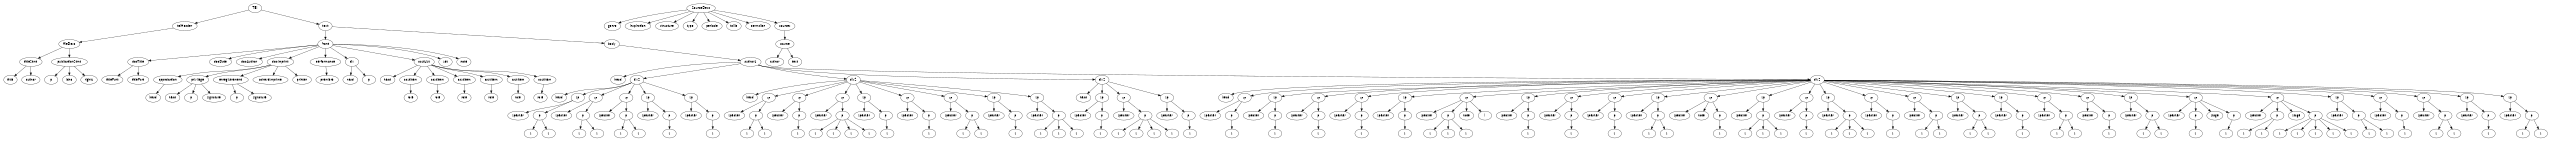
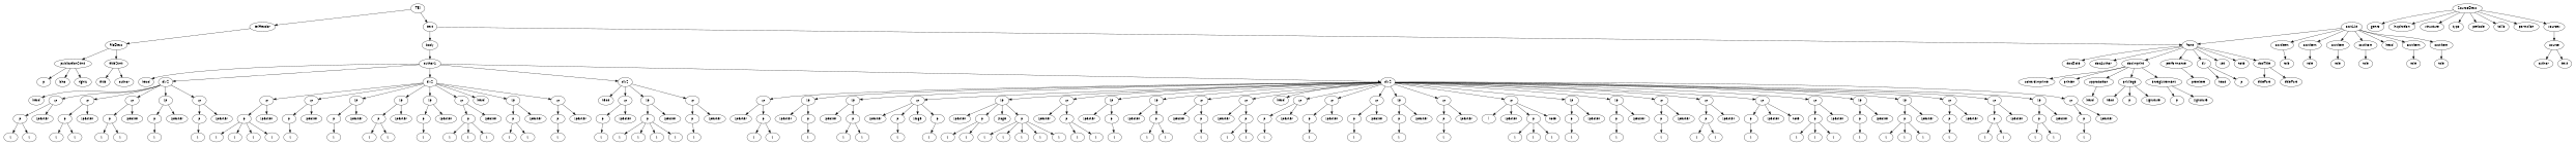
  digraph {
    fontname=Lato
    node [fontname=Lato]
    edge [fontname=Lato]
    n1 [label=TEI]
    n2 [label=teiHeader]
    n3 [label=text]
    n4 [label=fileDesc]
    n5 [label=front]
    n6 [label=body]
    n7 [label=titleStmt]
    n8 [label=publicationStmt]
    n9 [label=title]
    n10 [label=author]
    n11 [label=p]
    n12 [label=idno]
    n13 [label=rights]
    n14 [label=SourceDesc]
    n15 [label=genre]
    n16 [label=inspiration]
    n17 [label=structure]
    n18 [label=type]
    n19 [label=periode]
    n20 [label=taille]
    n21 [label=permalien]
    n22 [label=sources]
    n23 [label=source]
    n24 [label=author]
    n25 [label=text]
    n26 [label=docTitle]
    n27 [label=docDate]
    n28 [label=docAuthor]
    n29 [label=docImprint]
    n30 [label=performance]
    n31 [label=div]
    n32 [label=castList]
    n33 [label=set]
    n34 [label=note]
    n35 [label=author1]
    n36 [label=titlePart]
    n37 [label=titlePart]
    n38 [label=approbation]
    n39 [label=privilege]
    n40 [label=enregistrement]
    n41 [label=acheveImprime]
    n42 [label=printer]
    n43 [label=premiere]
    n44 [label=head]
    n45 [label=p]
    n46 [label=head]
    n47 [label=castItem]
    n48 [label=castItem]
    n49 [label=castItem]
    n50 [label=castItem]
    n51 [label=castItem]
    n52 [label=castItem]
    n53 [label=head]
    n54 [label=head]
    n55 [label=p]
    n56 [label=signature]
    n57 [label=p]
    n58 [label=signature]
    n59 [label=role]
    n60 [label=role]
    n61 [label=role]
    n62 [label=role]
    n63 [label=role]
    n64 [label=role]
    n65 [label=head]
    n66 [label=div2]
    n67 [label=div2]
    n68 [label=div2]
    n69 [label=div2]
    n70 [label=head]
    n71 [label=sp]
    n72 [label=sp]
    n73 [label=sp]
    n74 [label=sp]
    n75 [label=sp]
    n76 [label=head]
    n77 [label=sp]
    n78 [label=sp]
    n79 [label=sp]
    n80 [label=sp]
    n81 [label=sp]
    n82 [label=sp]
    n83 [label=sp]
    n84 [label=sp]
    n85 [label=head]
    n86 [label=sp]
    n87 [label=sp]
    n88 [label=sp]
    n89 [label=head]
    n90 [label=sp]
    n91 [label=sp]
    n92 [label=sp]
    n93 [label=sp]
    n94 [label=sp]
    n95 [label=sp]
    n96 [label=sp]
    n97 [label=sp]
    n98 [label=sp]
    n99 [label=sp]
    n100 [label=sp]
    n101 [label=sp]
    n102 [label=sp]
    n103 [label=sp]
    n104 [label=sp]
    n105 [label=sp]
    n106 [label=sp]
    n107 [label=sp]
    n108 [label=sp]
    n109 [label=sp]
    n110 [label=sp]
    n111 [label=sp]
    n112 [label=sp]
    n113 [label=sp]
    n114 [label=sp]
    n115 [label=sp]
    n116 [label=sp]
    n117 [label=sp]
    n118 [label=speaker]
    n119 [label=p]
    n120 [label=speaker]
    n121 [label=p]
    n122 [label=speaker]
    n123 [label=p]
    n124 [label=speaker]
    n125 [label=p]
    n126 [label=speaker]
    n127 [label=p]
    n128 [label=s]
    n129 [label=s]
    n130 [label=s]
    n131 [label=s]
    n132 [label=s]
    n133 [label=s]
    n134 [label=s]
    n135 [label=s]
    n136 [label=speaker]
    n137 [label=p]
    n138 [label=speaker]
    n139 [label=p]
    n140 [label=speaker]
    n141 [label=p]
    n142 [label=speaker]
    n143 [label=p]
    n144 [label=speaker]
    n145 [label=p]
    n146 [label=speaker]
    n147 [label=p]
    n148 [label=speaker]
    n149 [label=p]
    n150 [label=speaker]
    n151 [label=p]
    n152 [label=s]
    n153 [label=s]
    n154 [label=s]
    n155 [label=s]
    n156 [label=s]
    n157 [label=s]
    n158 [label=s]
    n159 [label=s]
    n160 [label=s]
    n161 [label=s]
    n162 [label=s]
    n163 [label=s]
    n164 [label=s]
    n165 [label=s]
    n166 [label=s]
    n167 [label=speaker]
    n168 [label=p]
    n169 [label=speaker]
    n170 [label=p]
    n171 [label=speaker]
    n172 [label=p]
    n173 [label=s]
    n174 [label=s]
    n175 [label=s]
    n176 [label=s]
    n177 [label=s]
    n178 [label=s]
    n179 [label=speaker]
    n180 [label=p]
    n181 [label=speaker]
    n182 [label=p]
    n183 [label=speaker]
    n184 [label=p]
    n185 [label=speaker]
    n186 [label=p]
    n187 [label=speaker]
    n188 [label=p]
    n189 [label=speaker]
    n190 [label=p]
    n191 [label=note]
    n192 [label=l]
    n193 [label=speaker]
    n194 [label=p]
    n195 [label=speaker]
    n196 [label=p]
    n197 [label=speaker]
    n198 [label=p]
    n199 [label=speaker]
    n200 [label=p]
    n201 [label=speaker]
    n202 [label=note]
    n203 [label=p]
    n204 [label=speaker]
    n205 [label=p]
    n206 [label=speaker]
    n207 [label=p]
    n208 [label=speaker]
    n209 [label=p]
    n210 [label=speaker]
    n211 [label=p]
    n212 [label=speaker]
    n213 [label=p]
    n214 [label=speaker]
    n215 [label=p]
    n216 [label=speaker]
    n217 [label=p]
    n218 [label=speaker]
    n219 [label=p]
    n220 [label=speaker]
    n221 [label=p]
    n222 [label=speaker]
    n223 [label=p]
    n224 [label=speaker]
    n225 [label=p]
    n226 [label=stage]
    n227 [label=p]
    n228 [label=speaker]
    n229 [label=p]
    n230 [label=stage]
    n231 [label=p]
    n232 [label=speaker]
    n233 [label=p]
    n234 [label=speaker]
    n235 [label=p]
    n236 [label=speaker]
    n237 [label=p]
    n238 [label=speaker]
    n239 [label=p]
    n240 [label=speaker]
    n241 [label=p]
    n242 [label=s]
    n243 [label=s]
    n244 [label=s]
    n245 [label=s]
    n246 [label=s]
    n247 [label=s]
    n248 [label=s]
    n249 [label=s]
    n250 [label=s]
    n251 [label=s]
    n252 [label=s]
    n253 [label=s]
    n254 [label=s]
    n255 [label=s]
    n256 [label=s]
    n257 [label=s]
    n258 [label=s]
    n259 [label=s]
    n260 [label=s]
    n261 [label=s]
    n262 [label=s]
    n263 [label=s]
    n264 [label=s]
    n265 [label=s]
    n266 [label=s]
    n267 [label=s]
    n268 [label=s]
    n269 [label=s]
    n270 [label=s]
    n271 [label=s]
    n272 [label=s]
    n273 [label=s]
    n274 [label=s]
    n275 [label=s]
    n276 [label=s]
    n277 [label=s]
    n278 [label=s]
    n279 [label=s]
    n280 [label=s]
    n281 [label=s]
    n282 [label=s]
    n283 [label=s]
    n284 [label=s]
    n285 [label=s]
    n286 [label=s]
    n287 [label=s]
    n288 [label=s]
    n289 [label=s]
    n290 [label=s]
    n1 -> n2
    n1 -> n3
    n2 -> n4
    n3 -> n5
    n3 -> n6
    n4 -> n7
    n4 -> n8
    n5 -> n26
    n5 -> n27
    n5 -> n28
    n5 -> n29
    n5 -> n30
    n5 -> n31
-   n5 -> n32
+   n32 -> n5
    n5 -> n33
    n5 -> n34
    n6 -> n35
    n7 -> n9
    n7 -> n10
    n8 -> n11
    n8 -> n12
    n8 -> n13
    n14 -> n15
    n14 -> n16
    n14 -> n17
    n14 -> n18
    n14 -> n19
    n14 -> n20
    n14 -> n21
    n14 -> n22
    n22 -> n23
    n23 -> n24
    n23 -> n25
    n26 -> n36
    n26 -> n37
    n29 -> n38
    n29 -> n39
    n29 -> n40
    n29 -> n41
    n29 -> n42
    n30 -> n43
    n31 -> n44
    n31 -> n45
    n32 -> n46
    n32 -> n47
    n32 -> n48
    n32 -> n49
    n32 -> n50
    n32 -> n51
    n32 -> n52
    n35 -> n65
    n35 -> n66
    n35 -> n67
    n35 -> n68
    n35 -> n69
    n38 -> n53
    n39 -> n54
    n39 -> n55
    n39 -> n56
    n40 -> n57
    n40 -> n58
    n47 -> n59
    n48 -> n60
    n49 -> n61
    n50 -> n62
    n51 -> n63
    n52 -> n64
    n66 -> n70
    n66 -> n71
    n66 -> n72
    n66 -> n73
    n66 -> n74
    n66 -> n75
    n67 -> n76
    n67 -> n77
    n67 -> n78
    n67 -> n79
    n67 -> n80
    n67 -> n81
    n67 -> n82
    n67 -> n83
    n67 -> n84
    n68 -> n85
    n68 -> n86
    n68 -> n87
    n68 -> n88
    n69 -> n89
    n69 -> n90
    n69 -> n91
    n69 -> n92
    n69 -> n93
    n69 -> n94
    n69 -> n95
    n69 -> n96
    n69 -> n97
    n69 -> n98
    n69 -> n99
    n69 -> n100
    n69 -> n101
    n69 -> n102
    n69 -> n103
    n69 -> n104
    n69 -> n105
    n69 -> n106
    n69 -> n107
    n69 -> n108
    n69 -> n109
    n69 -> n110
    n69 -> n111
    n69 -> n112
    n69 -> n113
    n69 -> n114
    n69 -> n115
    n69 -> n116
    n69 -> n117
    n71 -> n118
    n71 -> n119
    n72 -> n120
    n72 -> n121
    n73 -> n122
    n73 -> n123
    n74 -> n124
    n74 -> n125
    n75 -> n126
    n75 -> n127
    n77 -> n136
    n77 -> n137
    n78 -> n138
    n78 -> n139
    n79 -> n140
    n79 -> n141
    n80 -> n142
    n80 -> n143
    n81 -> n144
    n81 -> n145
    n82 -> n146
    n82 -> n147
    n83 -> n148
    n83 -> n149
    n84 -> n150
    n84 -> n151
    n86 -> n167
    n86 -> n168
    n87 -> n169
    n87 -> n170
    n88 -> n171
    n88 -> n172
    n90 -> n179
    n90 -> n180
    n91 -> n181
    n91 -> n182
    n92 -> n183
    n92 -> n184
    n93 -> n185
    n93 -> n186
    n94 -> n187
    n94 -> n188
    n95 -> n189
    n95 -> n190
    n95 -> n191
    n95 -> n192
    n96 -> n193
    n96 -> n194
    n97 -> n195
    n97 -> n196
    n98 -> n197
    n98 -> n198
    n99 -> n199
    n99 -> n200
    n100 -> n201
    n100 -> n202
    n100 -> n203
    n101 -> n204
    n101 -> n205
    n102 -> n206
    n102 -> n207
    n103 -> n208
    n103 -> n209
    n104 -> n210
    n104 -> n211
    n105 -> n212
    n105 -> n213
    n106 -> n214
    n106 -> n215
    n107 -> n216
    n107 -> n217
    n108 -> n218
    n108 -> n219
    n109 -> n220
    n109 -> n221
    n110 -> n222
    n110 -> n223
    n111 -> n224
    n111 -> n225
    n111 -> n226
    n111 -> n227
    n112 -> n228
    n112 -> n229
    n112 -> n230
    n112 -> n231
    n113 -> n232
    n113 -> n233
    n114 -> n234
    n114 -> n235
    n115 -> n236
    n115 -> n237
    n116 -> n238
    n116 -> n239
    n117 -> n240
    n117 -> n241
    n119 -> n128
    n119 -> n129
    n121 -> n130
    n121 -> n131
    n123 -> n132
    n123 -> n133
    n125 -> n134
    n127 -> n135
    n137 -> n152
    n137 -> n153
    n139 -> n154
    n141 -> n155
    n141 -> n156
    n141 -> n157
    n141 -> n158
    n143 -> n159
    n145 -> n160
    n147 -> n161
    n147 -> n162
    n149 -> n163
    n151 -> n164
    n151 -> n165
    n151 -> n166
    n168 -> n173
    n170 -> n174
    n170 -> n175
    n170 -> n176
    n170 -> n177
    n172 -> n178
    n180 -> n242
    n182 -> n243
    n184 -> n244
    n186 -> n245
    n188 -> n246
    n190 -> n247
    n190 -> n248
    n190 -> n249
    n194 -> n250
    n196 -> n251
    n198 -> n252
    n200 -> n253
    n200 -> n254
    n203 -> n255
    n205 -> n256
    n205 -> n257
    n205 -> n258
    n207 -> n259
    n209 -> n260
    n209 -> n261
    n209 -> n262
    n211 -> n263
    n213 -> n264
    n213 -> n265
    n215 -> n266
    n215 -> n267
    n217 -> n268
    n219 -> n269
    n219 -> n270
    n221 -> n271
    n223 -> n272
    n223 -> n273
    n225 -> n274
    n227 -> n275
    n229 -> n276
    n229 -> n277
    n231 -> n278
    n231 -> n279
    n231 -> n280
    n231 -> n281
    n231 -> n282
    n233 -> n283
    n233 -> n284
    n235 -> n285
    n237 -> n286
    n237 -> n287
    n239 -> n288
    n241 -> n289
    n241 -> n290
  }
